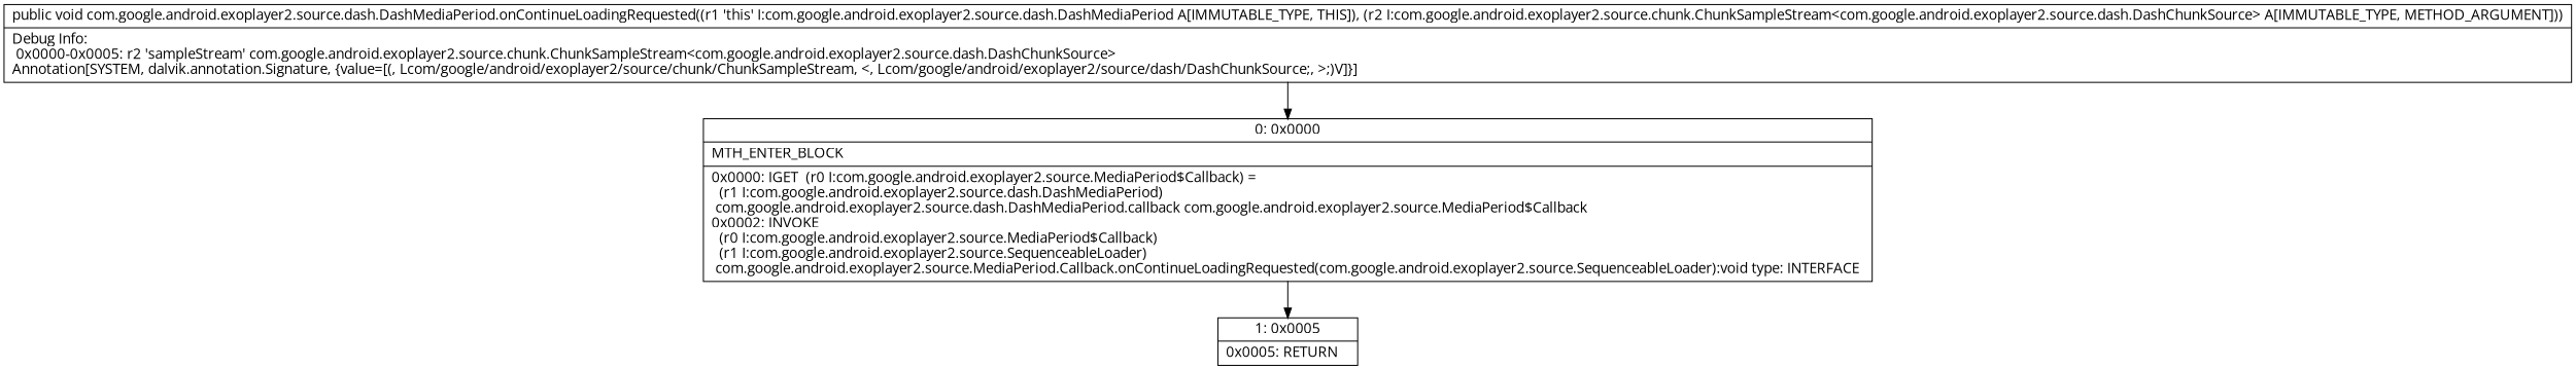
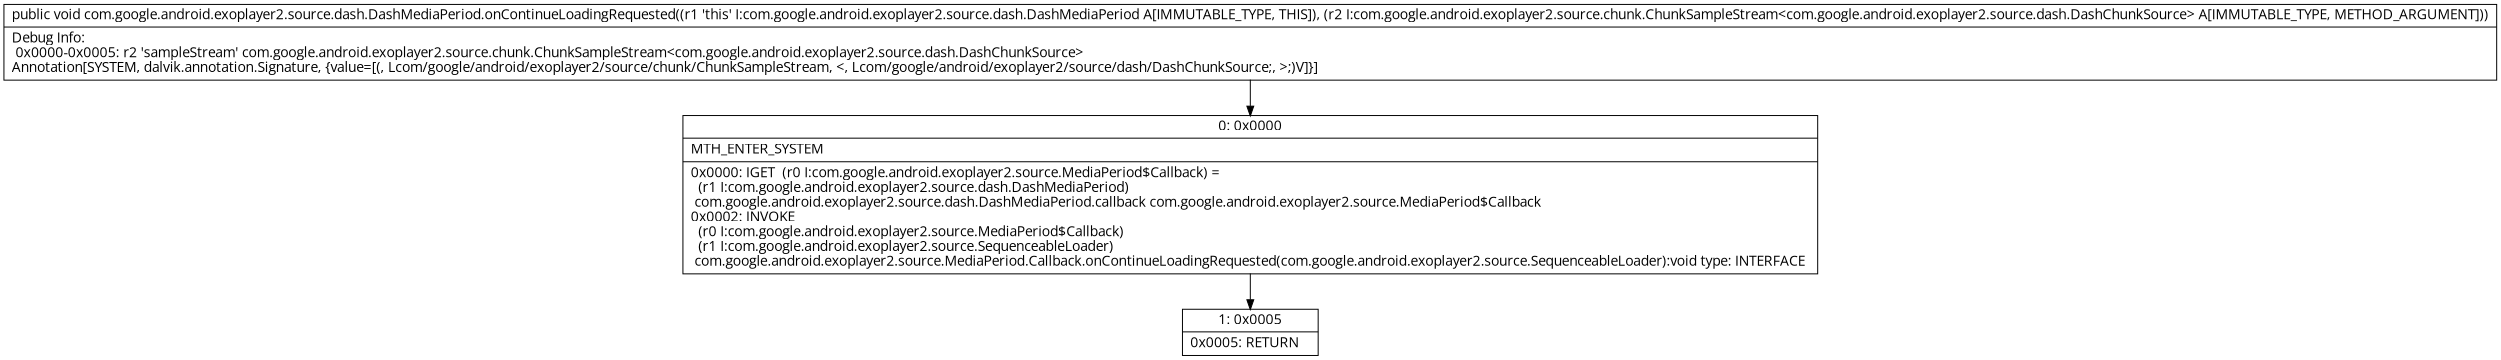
  digraph {
    fontname="Open Sans"
    node [shape=record fontname="Open Sans"]
    edge [fontname="Open Sans"]
-   n1 [label="{0\:\ 0x0000|MTH_ENTER_BLOCK\l|0x0000: IGET  (r0 I:com.google.android.exoplayer2.source.MediaPeriod$Callback) = \l  (r1 I:com.google.android.exoplayer2.source.dash.DashMediaPeriod)\l com.google.android.exoplayer2.source.dash.DashMediaPeriod.callback com.google.android.exoplayer2.source.MediaPeriod$Callback \l0x0002: INVOKE  \l  (r0 I:com.google.android.exoplayer2.source.MediaPeriod$Callback)\l  (r1 I:com.google.android.exoplayer2.source.SequenceableLoader)\l com.google.android.exoplayer2.source.MediaPeriod.Callback.onContinueLoadingRequested(com.google.android.exoplayer2.source.SequenceableLoader):void type: INTERFACE \l}"]
+   n1 [label="{0\:\ 0x0000|MTH_ENTER_SYSTEM\l|0x0000: IGET  (r0 I:com.google.android.exoplayer2.source.MediaPeriod$Callback) = \l  (r1 I:com.google.android.exoplayer2.source.dash.DashMediaPeriod)\l com.google.android.exoplayer2.source.dash.DashMediaPeriod.callback com.google.android.exoplayer2.source.MediaPeriod$Callback \l0x0002: INVOKE  \l  (r0 I:com.google.android.exoplayer2.source.MediaPeriod$Callback)\l  (r1 I:com.google.android.exoplayer2.source.SequenceableLoader)\l com.google.android.exoplayer2.source.MediaPeriod.Callback.onContinueLoadingRequested(com.google.android.exoplayer2.source.SequenceableLoader):void type: INTERFACE \l}"]
    n2 [label="{1\:\ 0x0005|0x0005: RETURN   \l}"]
    n3 [label="{public void com.google.android.exoplayer2.source.dash.DashMediaPeriod.onContinueLoadingRequested((r1 'this' I:com.google.android.exoplayer2.source.dash.DashMediaPeriod A[IMMUTABLE_TYPE, THIS]), (r2 I:com.google.android.exoplayer2.source.chunk.ChunkSampleStream\<com.google.android.exoplayer2.source.dash.DashChunkSource\> A[IMMUTABLE_TYPE, METHOD_ARGUMENT]))  | Debug Info:\l  0x0000\-0x0005: r2 'sampleStream' com.google.android.exoplayer2.source.chunk.ChunkSampleStream\<com.google.android.exoplayer2.source.dash.DashChunkSource\>\lAnnotation[SYSTEM, dalvik.annotation.Signature, \{value=[(, Lcom\/google\/android\/exoplayer2\/source\/chunk\/ChunkSampleStream, \<, Lcom\/google\/android\/exoplayer2\/source\/dash\/DashChunkSource;, \>;)V]\}]\l}"]
    n1 -> n2
    n3 -> n1
  }
